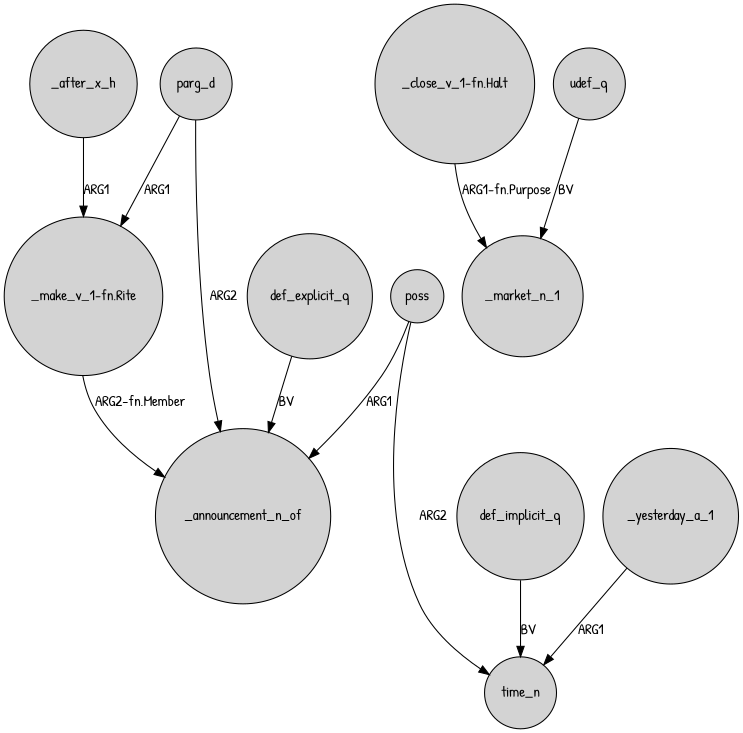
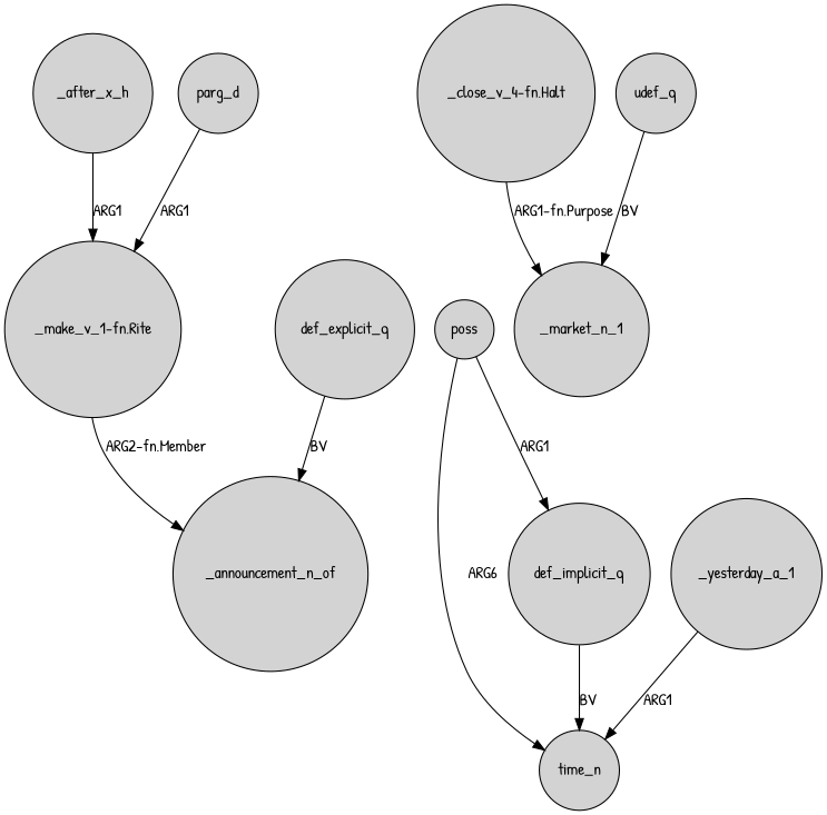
  digraph {
    fontname="Patrick Hand"
    node [fontname="Patrick Hand" shape=circle style=filled]
    edge [fontname="Patrick Hand"]
    _after_x_h
    "_make_v_1-fn.Rite"
    _announcement_n_of
-   "_close_v_1-fn.Halt"
+   "_close_v_1-fn.Halt" [label="_close_v_4-fn.Halt"]
    _market_n_1
    poss
    time_n
    parg_d
    def_implicit_q
    def_explicit_q
    udef_q
    _yesterday_a_1
    _after_x_h -> "_make_v_1-fn.Rite" [label=ARG1]
    "_make_v_1-fn.Rite" -> _announcement_n_of [label="ARG2-fn.Member"]
    "_close_v_1-fn.Halt" -> _market_n_1 [label="ARG1-fn.Purpose"]
-   poss -> _announcement_n_of [label=ARG1]
-   poss -> time_n [label=ARG2]
+   poss -> def_implicit_q [label=ARG1]
+   poss -> time_n [label=ARG6]
    parg_d -> "_make_v_1-fn.Rite" [label=ARG1]
-   parg_d -> _announcement_n_of [label=ARG2]
    def_implicit_q -> time_n [label=BV]
    def_explicit_q -> _announcement_n_of [label=BV]
    udef_q -> _market_n_1 [label=BV]
    _yesterday_a_1 -> time_n [label=ARG1]
  }
